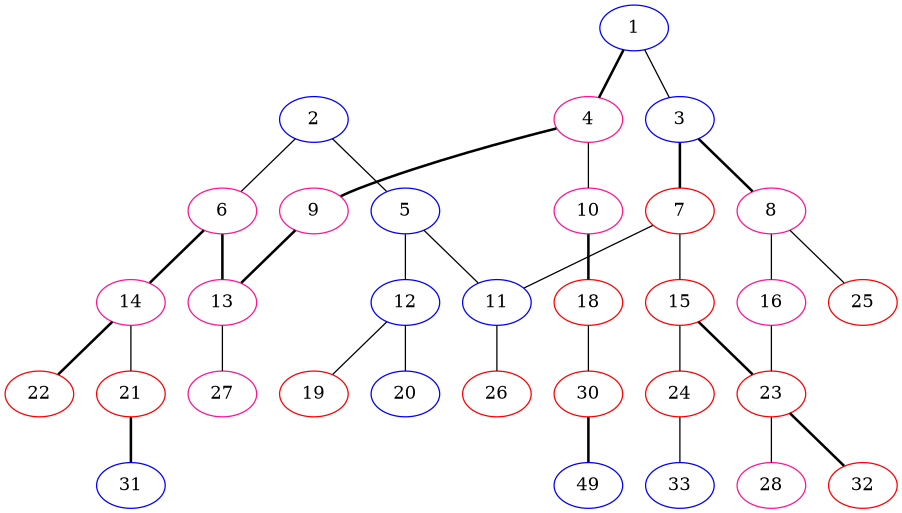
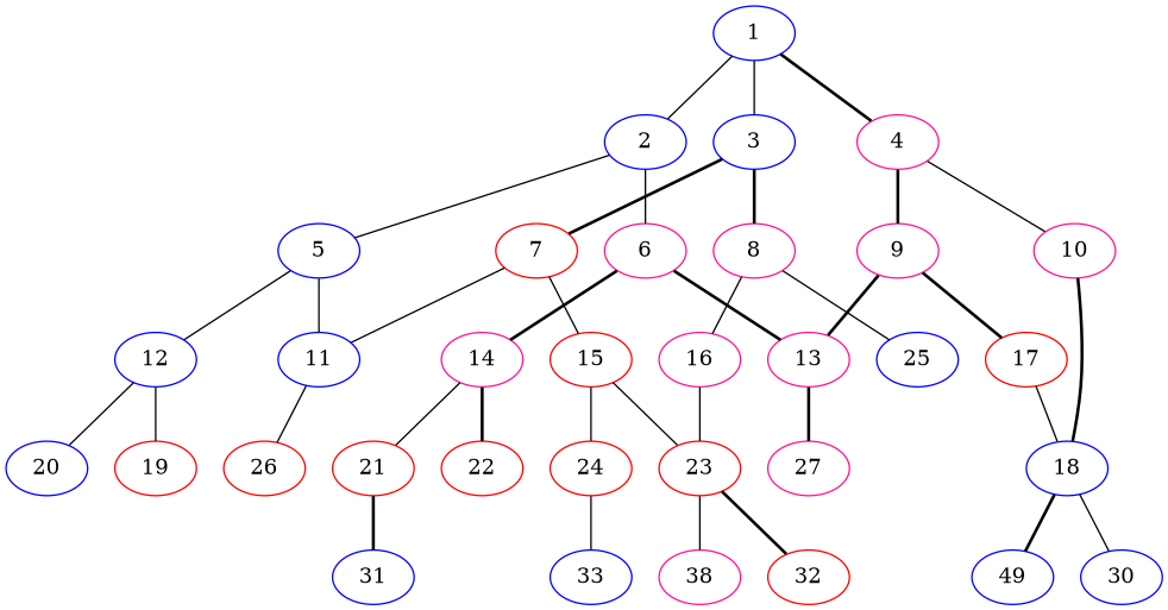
  graph {
    node [chem=C color=red]
    edge [style=solid valence=1]
    1 [color=blue]
    2 [color=blue]
    3 [color=blue]
    4 [color=deeppink]
    5 [color=blue]
    6 [color=deeppink]
    7
    8 [color=deeppink]
    9 [color=deeppink]
    10 [chem=O color=deeppink]
    11 [color=blue]
    12 [chem=N color=blue]
    13 [color=deeppink]
    14 [color=deeppink]
    15
    16 [color=deeppink]
-   25 [chem=H]
-   18
+   25 [chem=H color=blue]
+   17 [chem=O]
+   18 [color=blue]
    26 [chem=H]
    19 [chem=O]
    20 [chem=O color=blue]
    27 [chem=H color=deeppink]
    21 [chem=O]
    22 [chem=O]
    23
    24 [chem=O]
    n28 [chem=H color=blue label=49]
-   30 [chem=H]
+   30 [chem=H color=blue]
    31 [chem=H color=blue]
-   28 [chem=H color=deeppink]
+   28 [chem=H color=deeppink label=38]
    32 [chem=H]
    33 [chem=H color=blue]
+   1 -- 2 [valence=2]
    1 -- 3
    1 -- 4 [style=bold]
    2 -- 5
    2 -- 6
    3 -- 7 [style=bold valence=2]
    3 -- 8 [style=bold]
    4 -- 9 [style=bold valence=2]
    4 -- 10
    5 -- 11 [valence=2]
    5 -- 12
    6 -- 13 [style=bold valence=2]
    6 -- 14 [style=bold]
    7 -- 11
    7 -- 15
    8 -- 16 [valence=2]
    8 -- 25
    9 -- 13 [style=bold]
+   9 -- 17 [style=bold]
    10 -- 18 [style=bold]
    11 -- 26
    12 -- 19 [valence=2]
    12 -- 20
-   13 -- 27
+   13 -- 27 [style=bold]
    14 -- 21
    14 -- 22 [style=bold valence=2]
-   15 -- 23 [style=bold valence=2]
+   15 -- 23 [valence=2]
    15 -- 24
    16 -- 23
-   30 -- n28 [style=bold]
+   17 -- 18
+   18 -- n28 [style=bold]
    18 -- 30
    21 -- 31 [style=bold]
    23 -- 28
    23 -- 32 [style=bold]
    24 -- 33
  }
